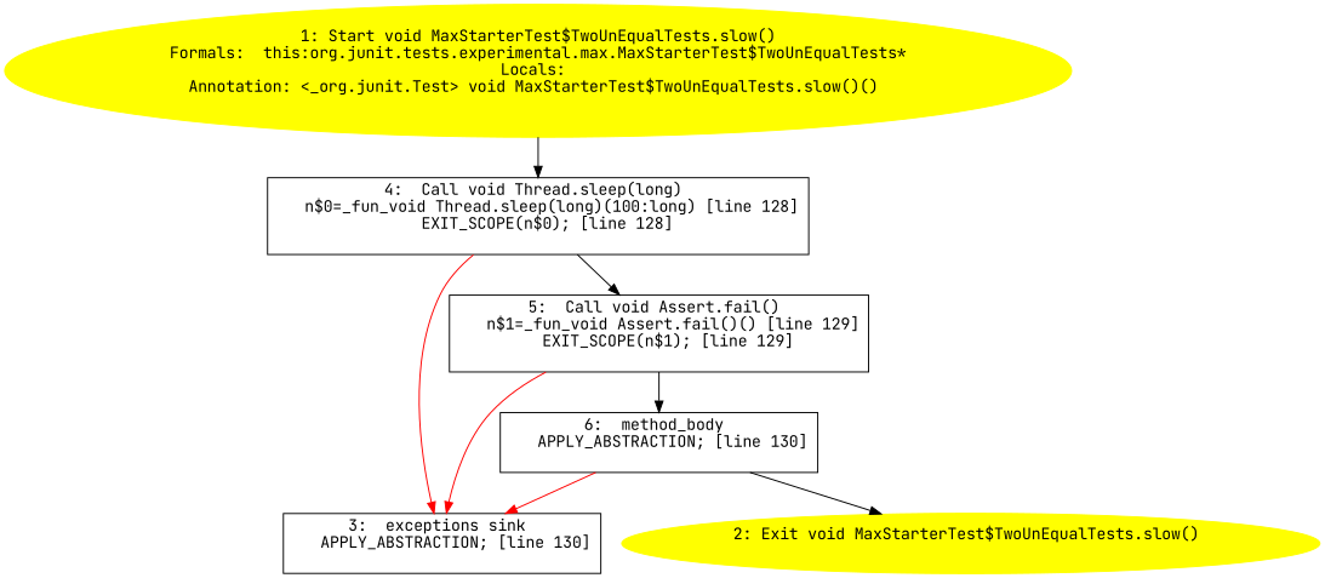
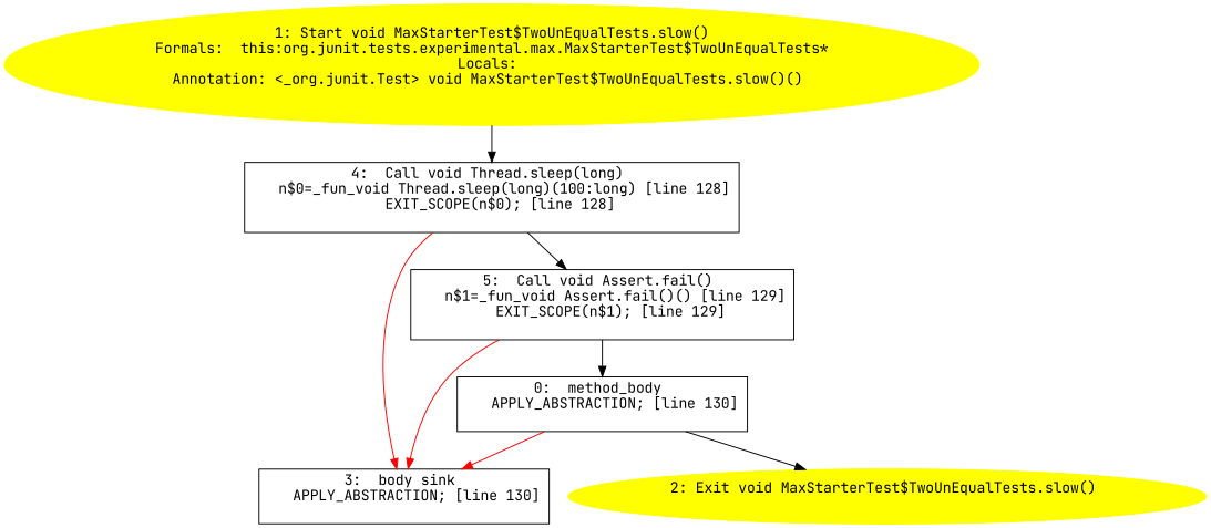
  digraph {
    fontname="JetBrains Mono"
    node [fontname="JetBrains Mono" shape=box]
    edge [fontname="JetBrains Mono"]
    n1 [color=yellow label="1: Start void MaxStarterTest$TwoUnEqualTests.slow()\nFormals:  this:org.junit.tests.experimental.max.MaxStarterTest$TwoUnEqualTests*\nLocals: \nAnnotation: <_org.junit.Test> void MaxStarterTest$TwoUnEqualTests.slow()() \n  " style=filled shape=""]
    n2 [label="4:  Call void Thread.sleep(long) \n   n$0=_fun_void Thread.sleep(long)(100:long) [line 128]\n  EXIT_SCOPE(n$0); [line 128]\n "]
-   n3 [label="3:  exceptions sink \n   APPLY_ABSTRACTION; [line 130]\n "]
+   n3 [label="3:  body sink \n   APPLY_ABSTRACTION; [line 130]\n "]
    n4 [label="5:  Call void Assert.fail() \n   n$1=_fun_void Assert.fail()() [line 129]\n  EXIT_SCOPE(n$1); [line 129]\n "]
-   n5 [label="6:  method_body \n   APPLY_ABSTRACTION; [line 130]\n "]
+   n5 [label="0:  method_body \n   APPLY_ABSTRACTION; [line 130]\n "]
    n6 [color=yellow label="2: Exit void MaxStarterTest$TwoUnEqualTests.slow() \n  " style=filled shape=""]
    n1 -> n2
    n2 -> n3 [color=red]
    n2 -> n4
    n4 -> n3 [color=red]
    n4 -> n5
    n5 -> n3 [color=red]
    n5 -> n6
  }
